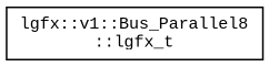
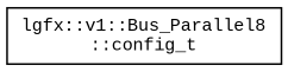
  digraph {
    rankdir=TB
    fontname="Liberation Mono"
-   n1 [color=black fillcolor=white fontname="Liberation Mono" fontsize=10 height=0.2 label="lgfx::v1::Bus_Parallel8\l::lgfx_t" shape=record style=filled width=0.4]
+   n1 [color=black fillcolor=white fontname="Liberation Mono" fontsize=10 height=0.2 label="lgfx::v1::Bus_Parallel8\l::config_t" shape=record style=filled width=0.4]
  }
